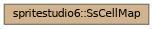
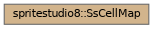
  digraph {
    rankdir=TB
-   n1 [color=grey40 fillcolor=tan fontname=Helvetica fontsize=10 height=0.2 label="spritestudio6::SsCellMap" shape=box style=filled width=0.4]
+   n1 [color=grey40 fillcolor=tan fontname=Helvetica fontsize=10 height=0.2 label="spritestudio8::SsCellMap" shape=box style=filled width=0.4]
  }
